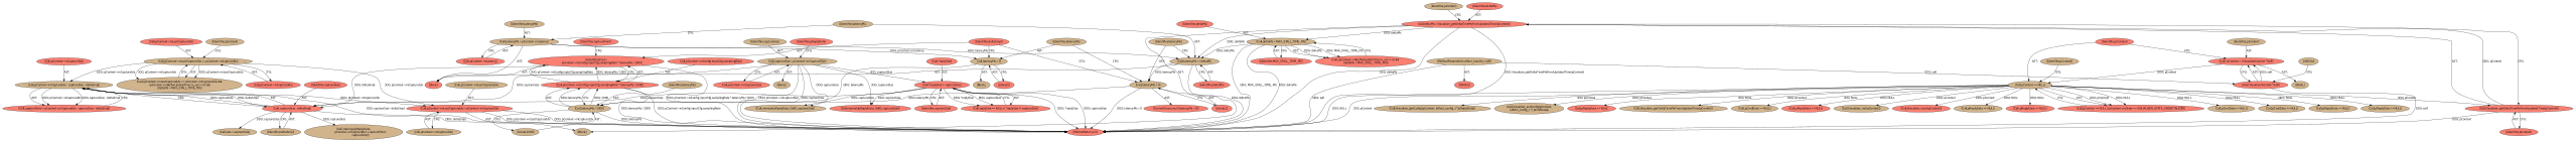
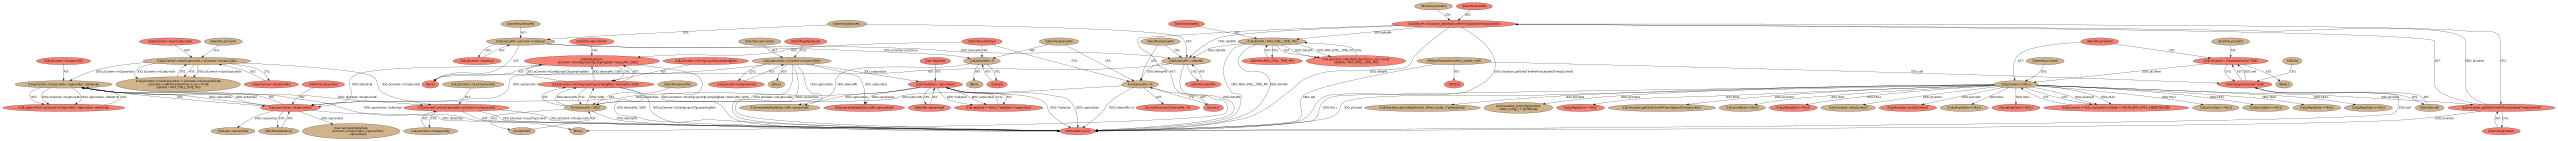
  digraph {
    fontname="IBM Plex Sans"
    node [fillcolor=tan fontname="IBM Plex Sans" style=filled]
    edge [fontname="IBM Plex Sans"]
    n1 [fillcolor=salmon label="(Call,pContext->mLastCaptureIdx = pContext->mCaptureIdx)"]
    n2 [label="(Call,pContext->mCaptureIdx)"]
    n3 [fillcolor=salmon label="(MethodReturn,int)"]
    n4 [label="(Block,)"]
    n5 [label="(Call,pContext->mLastCaptureIdx == pContext->mCaptureIdx)"]
    n6 [label="(Call,pContext->mCaptureIdx - captureSize - deltaSmpl)"]
    n7 [label="(Call,(pContext->mLastCaptureIdx == pContext->mCaptureIdx) &&\n (pContext->mBufferUpdateTime.tv_sec != 0) &&\n (deltaMs > MAX_STALL_TIME_MS))"]
    n8 [fillcolor=salmon label="(Call,pContext->mCaptureIdx)"]
-   n9 [fillcolor=salmon label="(Call,captureSize - deltaSmpl)"]
+   n9 [fillcolor=salmon label="(Call,captureSize - mCaptureSize)"]
    n10 [fillcolor=salmon label="(Call,capturePoint = pContext->mCaptureIdx - captureSize - deltaSmpl)"]
    n11 [label="(Call,memcpy(pReplyData,\n                       pContext->mCaptureBuf + capturePoint,\n                       captureSize))"]
    n12 [label="(Call,size > captureSize)"]
    n13 [label="(Identifier,deltaSmpl)"]
    n14 [label="(Call,captureSize = pContext->mCaptureSize)"]
    n15 [fillcolor=salmon label="(Call,*replySize != captureSize)"]
    n16 [label="(Block,)"]
    n17 [fillcolor=salmon label="(Call,pContext->mCaptureSize)"]
    n18 [fillcolor=salmon label="(Call,memset(pReplyData, 0x80, captureSize))"]
    n19 [label="(Call,memset(pReplyData, 0x80, captureSize))"]
    n20 [fillcolor=salmon label="(Identifier,captureSize)"]
    n21 [fillcolor=salmon label="(Call,replySize == NULL || *replySize != captureSize)"]
    n22 [fillcolor=salmon label="(Call,deltaSmpl =\n                    pContext->mConfig.inputCfg.samplingRate * latencyMs / 1000)"]
    n23 [fillcolor=salmon label="(Call,pContext->mConfig.inputCfg.samplingRate * latencyMs / 1000)"]
    n24 [fillcolor=salmon label="(Block,)"]
    n25 [label="(Call,latencyMs / 1000)"]
    n26 [label="(Literal,1000)"]
    n27 [label="(Call,latencyMs = 0)"]
    n28 [label="(Block,)"]
    n29 [fillcolor=salmon label="(Literal,0)"]
    n30 [label="(Call,latencyMs < 0)"]
    n31 [fillcolor=salmon label="(Literal,0)"]
    n32 [fillcolor=salmon label="(ControlStructure,if (latencyMs < 0))"]
    n33 [label="(Call,latencyMs -= deltaMs)"]
    n34 [fillcolor=salmon label="(Identifier,deltaMs)"]
    n35 [label="(Call,deltaMs > MAX_STALL_TIME_MS)"]
    n36 [fillcolor=salmon label="(Identifier,MAX_STALL_TIME_MS)"]
    n37 [fillcolor=salmon label="(Call,(pContext->mBufferUpdateTime.tv_sec != 0) &&\n (deltaMs > MAX_STALL_TIME_MS))"]
    n38 [fillcolor=salmon label="(Call,deltaMs = Visualizer_getDeltaTimeMsFromUpdatedTime(pContext))"]
    n39 [fillcolor=salmon label="(Call,Visualizer_getDeltaTimeMsFromUpdatedTime(pContext))"]
    n40 [fillcolor=salmon label="(Identifier,pContext)"]
    n41 [label="(Call,pContext == NULL)"]
    n42 [label="(Call,pCmdData == NULL)"]
    n43 [fillcolor=salmon label="(Call,pReplyData == NULL)"]
    n44 [label="(Call,Visualizer_init(pContext))"]
    n45 [fillcolor=salmon label="(Call,Visualizer_reset(pContext))"]
    n46 [label="(Call,pReplyData == NULL)"]
    n47 [fillcolor=salmon label="(Call,pReplyData == NULL)"]
    n48 [fillcolor=salmon label="(Call,pContext == NULL || pContext->mState == VISUALIZER_STATE_UNINITIALIZED)"]
    n49 [label="(Call,pCmdData == NULL)"]
    n50 [label="(Call,pCmdData == NULL)"]
    n51 [label="(Call,pReplyData == NULL)"]
    n52 [label="(Call,pReplyData == NULL)"]
    n53 [label="(Call,Visualizer_getConfig(pContext, (effect_config_t *)pReplyData))"]
    n54 [label="(Call,Visualizer_setConfig(pContext,\n (effect_config_t *) pCmdData))"]
    n55 [fillcolor=salmon label="(Call,pReplyData == NULL)"]
    n56 [label="(Call,Visualizer_getDeltaTimeMsFromUpdatedTime(pContext))"]
    n57 [fillcolor=salmon label="(Call,* pContext = (VisualizerContext *)self)"]
    n58 [fillcolor=salmon label="(Call,(VisualizerContext *)self)"]
    n59 [label="(Block,)"]
+   n60 [label="(Identifier,self)"]
    n61 [label="(MethodParameterIn,effect_handle_t self)"]
    1000102 [fillcolor=salmon]
    n63 [label="(Call,latencyMs = pContext->mLatency)"]
    n64 [fillcolor=salmon label="(Call,pContext->mLatency)"]
    n65 [label="(Identifier,latencyMs)"]
    n66 [fillcolor=salmon label="(Identifier,pContext)"]
    n67 [label="(Identifier,pContext)"]
    n68 [label="(Call,pContext->mLastCaptureIdx)"]
    n69 [fillcolor=salmon label="(Identifier,deltaMs)"]
    n70 [label="(Identifier,latencyMs)"]
    n71 [fillcolor=salmon label="(Identifier,captureSize)"]
    n72 [fillcolor=salmon label="(Identifier,pReplyData)"]
    n73 [label="(Identifier,pContext)"]
    n74 [label="(Identifier,latencyMs)"]
    n75 [fillcolor=salmon label="(Call,pContext->mConfig.inputCfg.samplingRate)"]
    n76 [fillcolor=salmon label="(Identifier,deltaSmpl)"]
    n77 [fillcolor=salmon label="(Identifier,deltaMs)"]
    n78 [label="(Identifier,pContext)"]
    n79 [label="(Identifier,captureSize)"]
    n80 [label="(Identifier,latencyMs)"]
    n81 [label="(Identifier,latencyMs)"]
    n82 [fillcolor=salmon label="(Call,*replySize)"]
    n83 [label="(Identifier,pContext)"]
    n84 [fillcolor=salmon label="(Call,pContext->mLastCaptureIdx)"]
    n85 [fillcolor=salmon label="(Identifier,capturePoint)"]
    n86 [fillcolor=salmon label="(Call,pContext->mCaptureIdx)"]
    1000114
    n1 -> n2 [label="CFG: "]
    n1 -> n3 [label="DDG: pContext->mLastCaptureIdx"]
    n1 -> n3 [label="DDG: pContext->mCaptureIdx"]
    n1 -> n4 [label="AST: "]
    n2 -> n1 [label="AST: "]
    n5 -> n1 [label="DDG: pContext->mCaptureIdx"]
    n5 -> n6 [label="DDG: pContext->mCaptureIdx"]
    n5 -> n7 [label="AST: "]
    n5 -> n7 [label="DDG: pContext->mLastCaptureIdx"]
    n5 -> n7 [label="DDG: pContext->mCaptureIdx"]
    n5 -> n8 [label="CFG: "]
    n6 -> n1 [label="DDG: pContext->mCaptureIdx"]
    n6 -> n3 [label="DDG: captureSize - deltaSmpl"]
    n6 -> n9 [label="CFG: "]
    n6 -> n10 [label="AST: "]
    n6 -> n10 [label="DDG: pContext->mCaptureIdx"]
    n6 -> n10 [label="DDG: captureSize - deltaSmpl"]
    n7 -> n5 [label="CFG: "]
    n8 -> n5 [label="AST: "]
    n9 -> n3 [label="DDG: deltaSmpl"]
    n9 -> n6 [label="AST: "]
    n9 -> n6 [label="DDG: captureSize"]
    n9 -> n6 [label="DDG: deltaSmpl"]
    n9 -> n11 [label="DDG: captureSize"]
    n9 -> n12 [label="DDG: captureSize"]
    n9 -> n13 [label="CFG: "]
    n10 -> n6 [label="CFG: "]
    n13 -> n9 [label="AST: "]
    n14 -> n3 [label="DDG: captureSize"]
    n14 -> n3 [label="DDG: pContext->mCaptureSize"]
    n14 -> n9 [label="DDG: captureSize"]
    n14 -> n15 [label="DDG: captureSize"]
    n14 -> n16 [label="AST: "]
    n14 -> n17 [label="CFG: "]
    n14 -> n18 [label="DDG: captureSize"]
    n14 -> n19 [label="DDG: captureSize"]
    n15 -> n3 [label="DDG: captureSize"]
    n15 -> n3 [label="DDG: *replySize"]
    n15 -> n9 [label="DDG: captureSize"]
    n15 -> n18 [label="DDG: captureSize"]
    n15 -> n19 [label="DDG: captureSize"]
    n15 -> n20 [label="CFG: "]
    n15 -> n21 [label="AST: "]
    n15 -> n21 [label="DDG: *replySize"]
    n15 -> n21 [label="DDG: captureSize"]
    n17 -> n14 [label="AST: "]
    n20 -> n15 [label="AST: "]
    n21 -> n15 [label="CFG: "]
    n22 -> n3 [label="DDG: pContext->mConfig.inputCfg.samplingRate * latencyMs / 1000"]
    n22 -> n9 [label="DDG: deltaSmpl"]
    n22 -> n23 [label="CFG: "]
    n22 -> n24 [label="AST: "]
    n23 -> n3 [label="DDG: latencyMs / 1000"]
    n23 -> n3 [label="DDG: pContext->mConfig.inputCfg.samplingRate"]
    n23 -> n22 [label="AST: "]
    n23 -> n22 [label="DDG: pContext->mConfig.inputCfg.samplingRate"]
    n23 -> n22 [label="DDG: latencyMs / 1000"]
    n23 -> n25 [label="CFG: "]
    n25 -> n3 [label="DDG: latencyMs"]
    n25 -> n23 [label="AST: "]
    n25 -> n23 [label="DDG: latencyMs"]
    n25 -> n23 [label="DDG: 1000"]
    n25 -> n26 [label="CFG: "]
    n26 -> n25 [label="AST: "]
    n27 -> n25 [label="DDG: latencyMs"]
    n27 -> n28 [label="AST: "]
    n27 -> n29 [label="CFG: "]
    n29 -> n27 [label="AST: "]
    n30 -> n3 [label="DDG: latencyMs < 0"]
    n30 -> n25 [label="DDG: latencyMs"]
    n30 -> n31 [label="CFG: "]
    n30 -> n32 [label="AST: "]
    n31 -> n30 [label="AST: "]
    n33 -> n3 [label="DDG: deltaMs"]
    n33 -> n24 [label="AST: "]
    n33 -> n30 [label="DDG: latencyMs"]
    n33 -> n34 [label="CFG: "]
    n34 -> n33 [label="AST: "]
    n35 -> n3 [label="DDG: MAX_STALL_TIME_MS"]
    n35 -> n3 [label="DDG: deltaMs"]
    n35 -> n33 [label="DDG: deltaMs"]
    n35 -> n36 [label="CFG: "]
    n35 -> n37 [label="AST: "]
    n35 -> n37 [label="DDG: deltaMs"]
    n35 -> n37 [label="DDG: MAX_STALL_TIME_MS"]
    n36 -> n35 [label="AST: "]
    n37 -> n35 [label="CFG: "]
    n38 -> n3 [label="DDG: Visualizer_getDeltaTimeMsFromUpdatedTime(pContext)"]
    n38 -> n3 [label="DDG: deltaMs"]
    n38 -> n4 [label="AST: "]
    n38 -> n33 [label="DDG: deltaMs"]
    n38 -> n35 [label="DDG: deltaMs"]
    n38 -> n39 [label="CFG: "]
    n39 -> n3 [label="DDG: pContext"]
    n39 -> n38 [label="AST: "]
    n39 -> n38 [label="DDG: pContext"]
    n39 -> n40 [label="CFG: "]
    n40 -> n39 [label="AST: "]
    n41 -> n3 [label="DDG: NULL"]
    n41 -> n3 [label="DDG: pContext"]
    n41 -> n39 [label="DDG: pContext"]
    n41 -> n42 [label="DDG: NULL"]
    n41 -> n43 [label="DDG: NULL"]
    n41 -> n44 [label="DDG: pContext"]
    n41 -> n45 [label="DDG: pContext"]
    n41 -> n46 [label="DDG: NULL"]
    n41 -> n47 [label="DDG: NULL"]
    n41 -> n48 [label="AST: "]
    n41 -> n48 [label="DDG: pContext"]
    n41 -> n48 [label="DDG: NULL"]
    n41 -> n49 [label="DDG: NULL"]
    n41 -> n50 [label="DDG: NULL"]
    n41 -> n51 [label="DDG: NULL"]
    n41 -> n52 [label="DDG: NULL"]
    n41 -> n53 [label="DDG: pContext"]
    n41 -> n54 [label="DDG: pContext"]
    n41 -> n55 [label="DDG: NULL"]
    n41 -> n56 [label="DDG: pContext"]
    n48 -> n41 [label="CFG: "]
    n57 -> n41 [label="DDG: pContext"]
    n57 -> n58 [label="CFG: "]
    n57 -> n59 [label="AST: "]
    n58 -> n3 [label="DDG: self"]
    n58 -> n57 [label="AST: "]
    n58 -> n57 [label="DDG: self"]
+   n58 -> n60 [label="CFG: "]
+   n60 -> n58 [label="AST: "]
    n61 -> n3 [label="DDG: self"]
    n61 -> n58 [label="DDG: self"]
    n61 -> 1000102 [label="AST: "]
    n63 -> n24 [label="AST: "]
    n63 -> n27 [label="DDG: pContext->mLatency"]
    n63 -> n33 [label="DDG: latencyMs"]
    n63 -> n64 [label="CFG: "]
    n64 -> n63 [label="AST: "]
    n65 -> n30 [label="AST: "]
    n65 -> n33 [label="CFG: "]
    n66 -> n41 [label="AST: "]
    n66 -> n57 [label="CFG: "]
    n67 -> n38 [label="CFG: "]
    n68 -> n1 [label="AST: "]
    n69 -> n35 [label="AST: "]
    n70 -> n25 [label="AST: "]
    n71 -> n9 [label="AST: "]
    n72 -> n14 [label="CFG: "]
    n73 -> n57 [label="AST: "]
    n74 -> n33 [label="AST: "]
    n74 -> n63 [label="CFG: "]
    n75 -> n23 [label="AST: "]
    n76 -> n22 [label="AST: "]
    n76 -> n27 [label="CFG: "]
    n76 -> n30 [label="CFG: "]
    n77 -> n38 [label="AST: "]
    n78 -> n5 [label="CFG: "]
    n79 -> n14 [label="AST: "]
    n80 -> n27 [label="AST: "]
    n80 -> n30 [label="CFG: "]
    n81 -> n63 [label="AST: "]
    n82 -> n15 [label="AST: "]
    n83 -> n41 [label="CFG: "]
    n84 -> n5 [label="AST: "]
    n85 -> n22 [label="CFG: "]
    n86 -> n6 [label="AST: "]
    1000114 -> n58 [label="CFG: "]
  }
